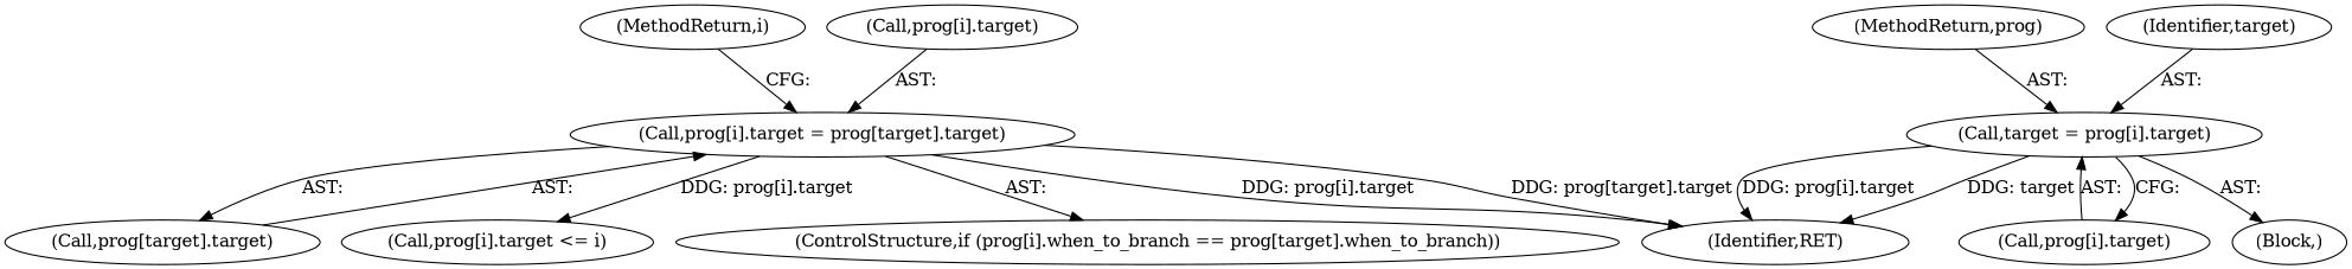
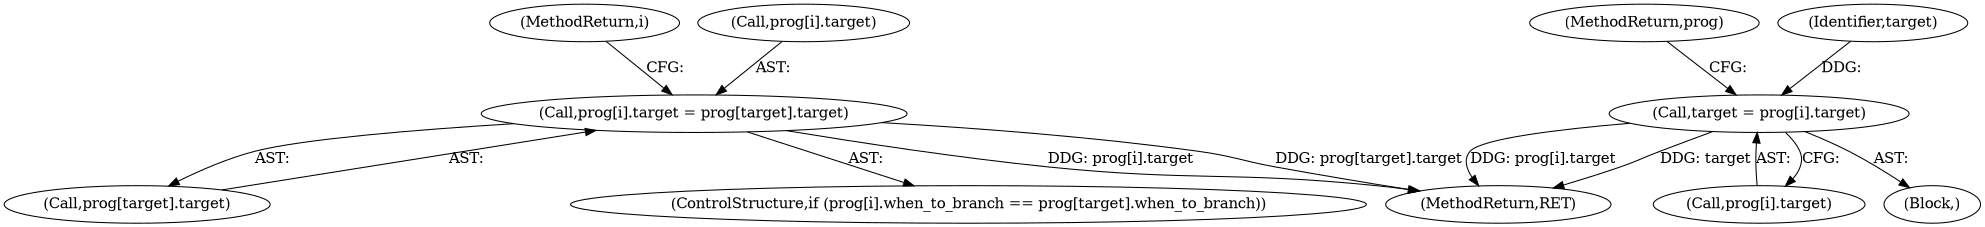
  digraph {
    n1 [label="(Call,target = prog[i].target)"]
-   n2 [label="(Identifier,RET)"]
+   n2 [label="(MethodReturn,RET)"]
    n3 [label="(Call,prog[i].target)"]
    n4 [label="(Block,)"]
    n5 [label="(Call,prog[i].target = prog[target].target)"]
-   n6 [label="(Call,prog[i].target <= i)"]
    n7 [label="(ControlStructure,if (prog[i].when_to_branch == prog[target].when_to_branch))"]
    n8 [label="(Call,prog[target].target)"]
    n9 [label="(MethodReturn,i)"]
    n10 [label="(MethodReturn,prog)"]
    n11 [label="(Identifier,target)"]
    n12 [label="(Call,prog[i].target)"]
    n1 -> n2 [label="DDG: target"]
    n1 -> n2 [label="DDG: prog[i].target"]
    n1 -> n3 [label="CFG: "]
    n1 -> n4 [label="AST: "]
    n3 -> n1 [label="AST: "]
    n5 -> n2 [label="DDG: prog[target].target"]
    n5 -> n2 [label="DDG: prog[i].target"]
-   n5 -> n6 [label="DDG: prog[i].target"]
    n5 -> n7 [label="AST: "]
    n5 -> n8 [label="AST: "]
    n8 -> n5 [label="AST: "]
    n9 -> n5 [label="CFG: "]
-   n10 -> n1 [label="AST: "]
-   n11 -> n1 [label="AST: "]
+   n10 -> n1 [label="CFG: "]
+   n11 -> n1 [label="DDG: "]
    n12 -> n5 [label="AST: "]
  }
